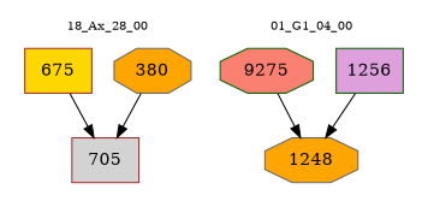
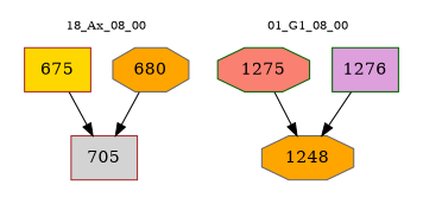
  digraph {
    node [color=gray40 fillcolor=orange shape=octagon style=filled]
    edge [color=black]
-   n1 [label=380]
+   n1 [label=680]
    n2 [color=brown fillcolor=gold label=675 shape=box]
    n3 [color=brown fillcolor=lightgrey label=705 shape=box]
-   n4 [color=darkgreen fillcolor=plum label=1256 shape=box]
+   n4 [color=darkgreen fillcolor=plum label=1276 shape=box]
    n5 [label=1248]
-   n6 [color=darkgreen fillcolor=salmon label=9275]
+   n6 [color=darkgreen fillcolor=salmon label=1275]
    subgraph cluster_1 {
      color=white
      fontsize=10
-     label="18_Ax_28_00"
+     label="18_Ax_08_00"
      n1
      n2
      n3
    }
    subgraph cluster_2 {
      color=white
      fontsize=10
-     label="01_G1_04_00"
+     label="01_G1_08_00"
      n4
      n5
      n6
    }
    n1 -> n3
    n2 -> n3
    n4 -> n5
    n6 -> n5
  }
